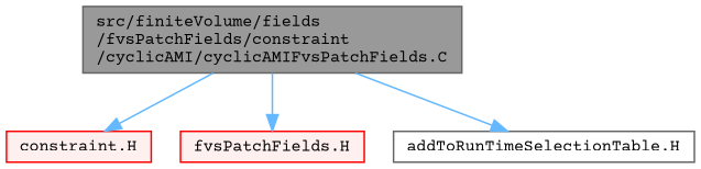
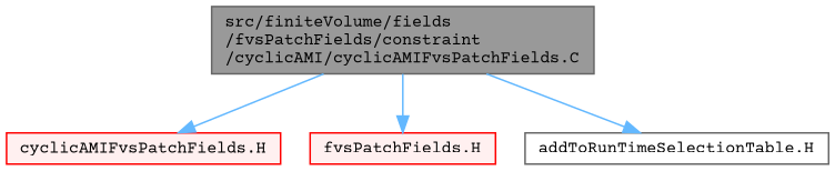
  digraph {
    fontname="Courier Prime"
    node [color=red fillcolor="#FFF0F0" fontname="Courier Prime" fontsize=10 shape=box style=filled]
    edge [color=steelblue1 fontname="Courier Prime" fontsize=10 labelfontname=Helvetica labelfontsize=10 style=solid]
    n1 [color=gray40 fillcolor=grey60 fontcolor=black height=0.2 label="src/finiteVolume/fields\l/fvsPatchFields/constraint\l/cyclicAMI/cyclicAMIFvsPatchFields.C" width=0.4]
-   n2 [height=0.2 label="constraint.H" width=0.4]
+   n2 [height=0.2 label="cyclicAMIFvsPatchFields.H" width=0.4]
    n3 [height=0.2 label="fvsPatchFields.H" width=0.4]
    n4 [color=grey40 fillcolor=white height=0.2 label="addToRunTimeSelectionTable.H" width=0.4]
    n1 -> n2
    n1 -> n3
    n1 -> n4
  }
